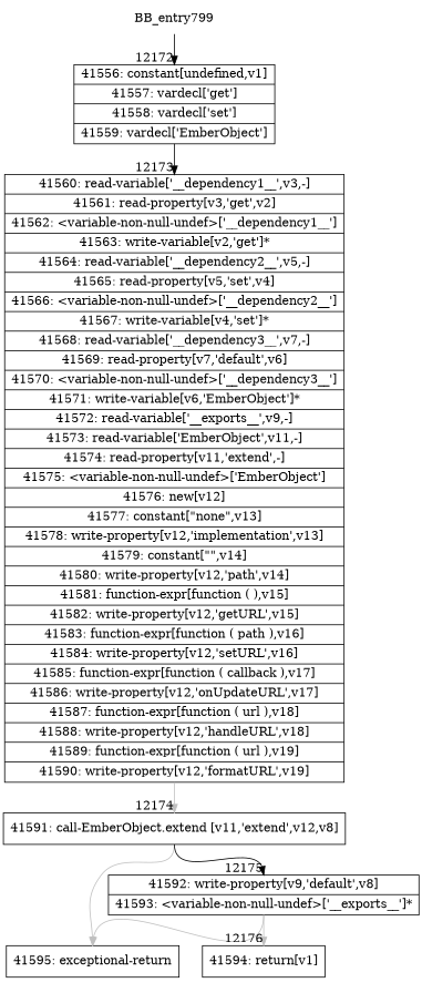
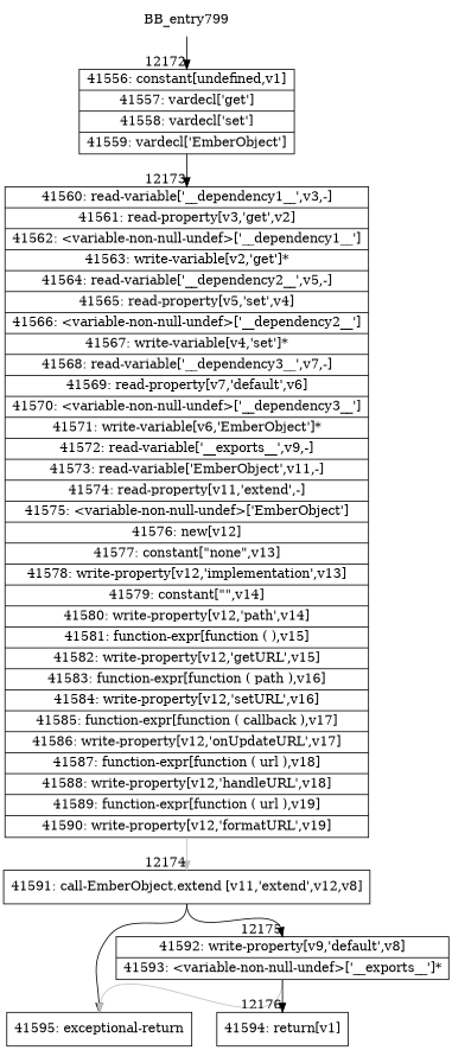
  digraph {
    rankdir=TD
    node [shape=record]
    edge [headport=n tailport=s]
    n1 [label=BB_entry799 shape=none]
    n2 [label="{41556: constant[undefined,v1]|41557: vardecl['get']|41558: vardecl['set']|41559: vardecl['EmberObject']}"]
    n3 [label="{41560: read-variable['__dependency1__',v3,-]|41561: read-property[v3,'get',v2]|41562: \<variable-non-null-undef\>['__dependency1__']|41563: write-variable[v2,'get']*|41564: read-variable['__dependency2__',v5,-]|41565: read-property[v5,'set',v4]|41566: \<variable-non-null-undef\>['__dependency2__']|41567: write-variable[v4,'set']*|41568: read-variable['__dependency3__',v7,-]|41569: read-property[v7,'default',v6]|41570: \<variable-non-null-undef\>['__dependency3__']|41571: write-variable[v6,'EmberObject']*|41572: read-variable['__exports__',v9,-]|41573: read-variable['EmberObject',v11,-]|41574: read-property[v11,'extend',-]|41575: \<variable-non-null-undef\>['EmberObject']|41576: new[v12]|41577: constant[\"none\",v13]|41578: write-property[v12,'implementation',v13]|41579: constant[\"\",v14]|41580: write-property[v12,'path',v14]|41581: function-expr[function ( ),v15]|41582: write-property[v12,'getURL',v15]|41583: function-expr[function ( path ),v16]|41584: write-property[v12,'setURL',v16]|41585: function-expr[function ( callback ),v17]|41586: write-property[v12,'onUpdateURL',v17]|41587: function-expr[function ( url ),v18]|41588: write-property[v12,'handleURL',v18]|41589: function-expr[function ( url ),v19]|41590: write-property[v12,'formatURL',v19]}"]
    n4 [label="{41591: call-EmberObject.extend [v11,'extend',v12,v8]}"]
    n5 [label="{41595: exceptional-return}"]
    n6 [label="{41592: write-property[v9,'default',v8]|41593: \<variable-non-null-undef\>['__exports__']*}"]
    n7 [label="{41594: return[v1]}"]
    n1 -> n2 [headlabel="    12172"]
    n2 -> n3 [headlabel="      12173"]
    n3 -> n4 [color=gray headlabel="      12174"]
-   n4 -> n5 [color=gray]
+   n4 -> n5 [color=black]
    n4 -> n6 [headlabel="      12175"]
    n6 -> n5 [color=gray]
-   n6 -> n7 [headlabel="      12176" color=gray]
+   n6 -> n7 [headlabel="      12176"]
  }
